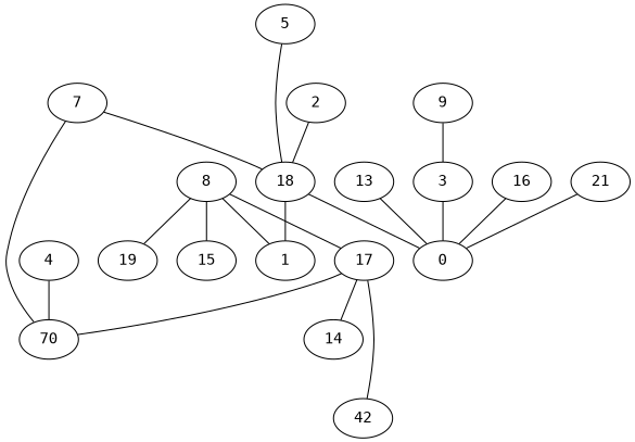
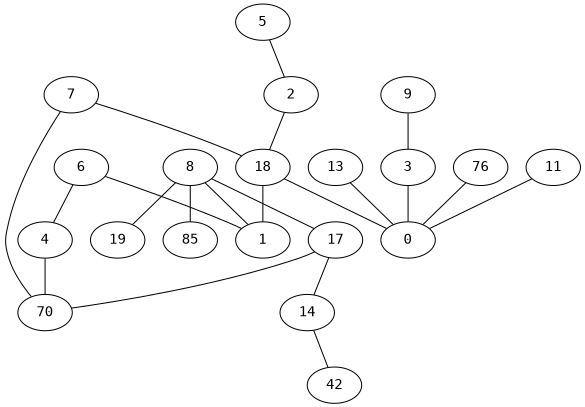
  digraph {
    fontname="DejaVu Sans Mono"
    node [fontname="DejaVu Sans Mono"]
    edge [color=black dir=none fontname="DejaVu Sans Mono"]
    14
    n2 [label=42]
    8
    19
    5
    1
-   15
+   15 [label=85]
    17
    2
    0
    13
    9
    3
-   16
+   16 [label=76]
    18
-   11 [label=21]
+   11
+   6
    4
    n19 [label=70]
    7
    subgraph sub_1 {
      14
      n2
      8
      19
      5
      1
      15
      17
      2
      0
      13
      9
      3
      16
      18
      11
+     6
      4
      n19
      7
    }
-   17 -> n2
+   14 -> n2
    8 -> 19
    8 -> 1
    8 -> 15
    8 -> 17
-   5 -> 18
+   5 -> 2
    17 -> 14
    17 -> n19
    2 -> 18
    13 -> 0
    9 -> 3
    3 -> 0
    16 -> 0
    18 -> 1
    18 -> 0
    11 -> 0
+   6 -> 1
+   6 -> 4
    4 -> n19
    7 -> 18
    7 -> n19
  }
